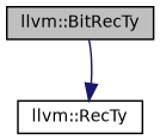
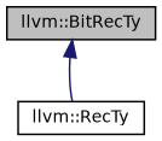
  digraph {
    node [color=black fontname=Helvetica fontsize=10 shape=box]
    n1 [fillcolor=grey75 fontcolor=black height=0.2 label="llvm::BitRecTy" style=filled width=0.4]
    n2 [height=0.2 label="llvm::RecTy" width=0.4]
-   n2 -> n1 [color=midnightblue dir=back fontname=Helvetica fontsize=10 labelfontname=Helvetica labelfontsize=10 style=solid]
+   n1 -> n2 [color=midnightblue dir=back fontname=Helvetica fontsize=10 labelfontname=Helvetica labelfontsize=10 style=solid]
  }
